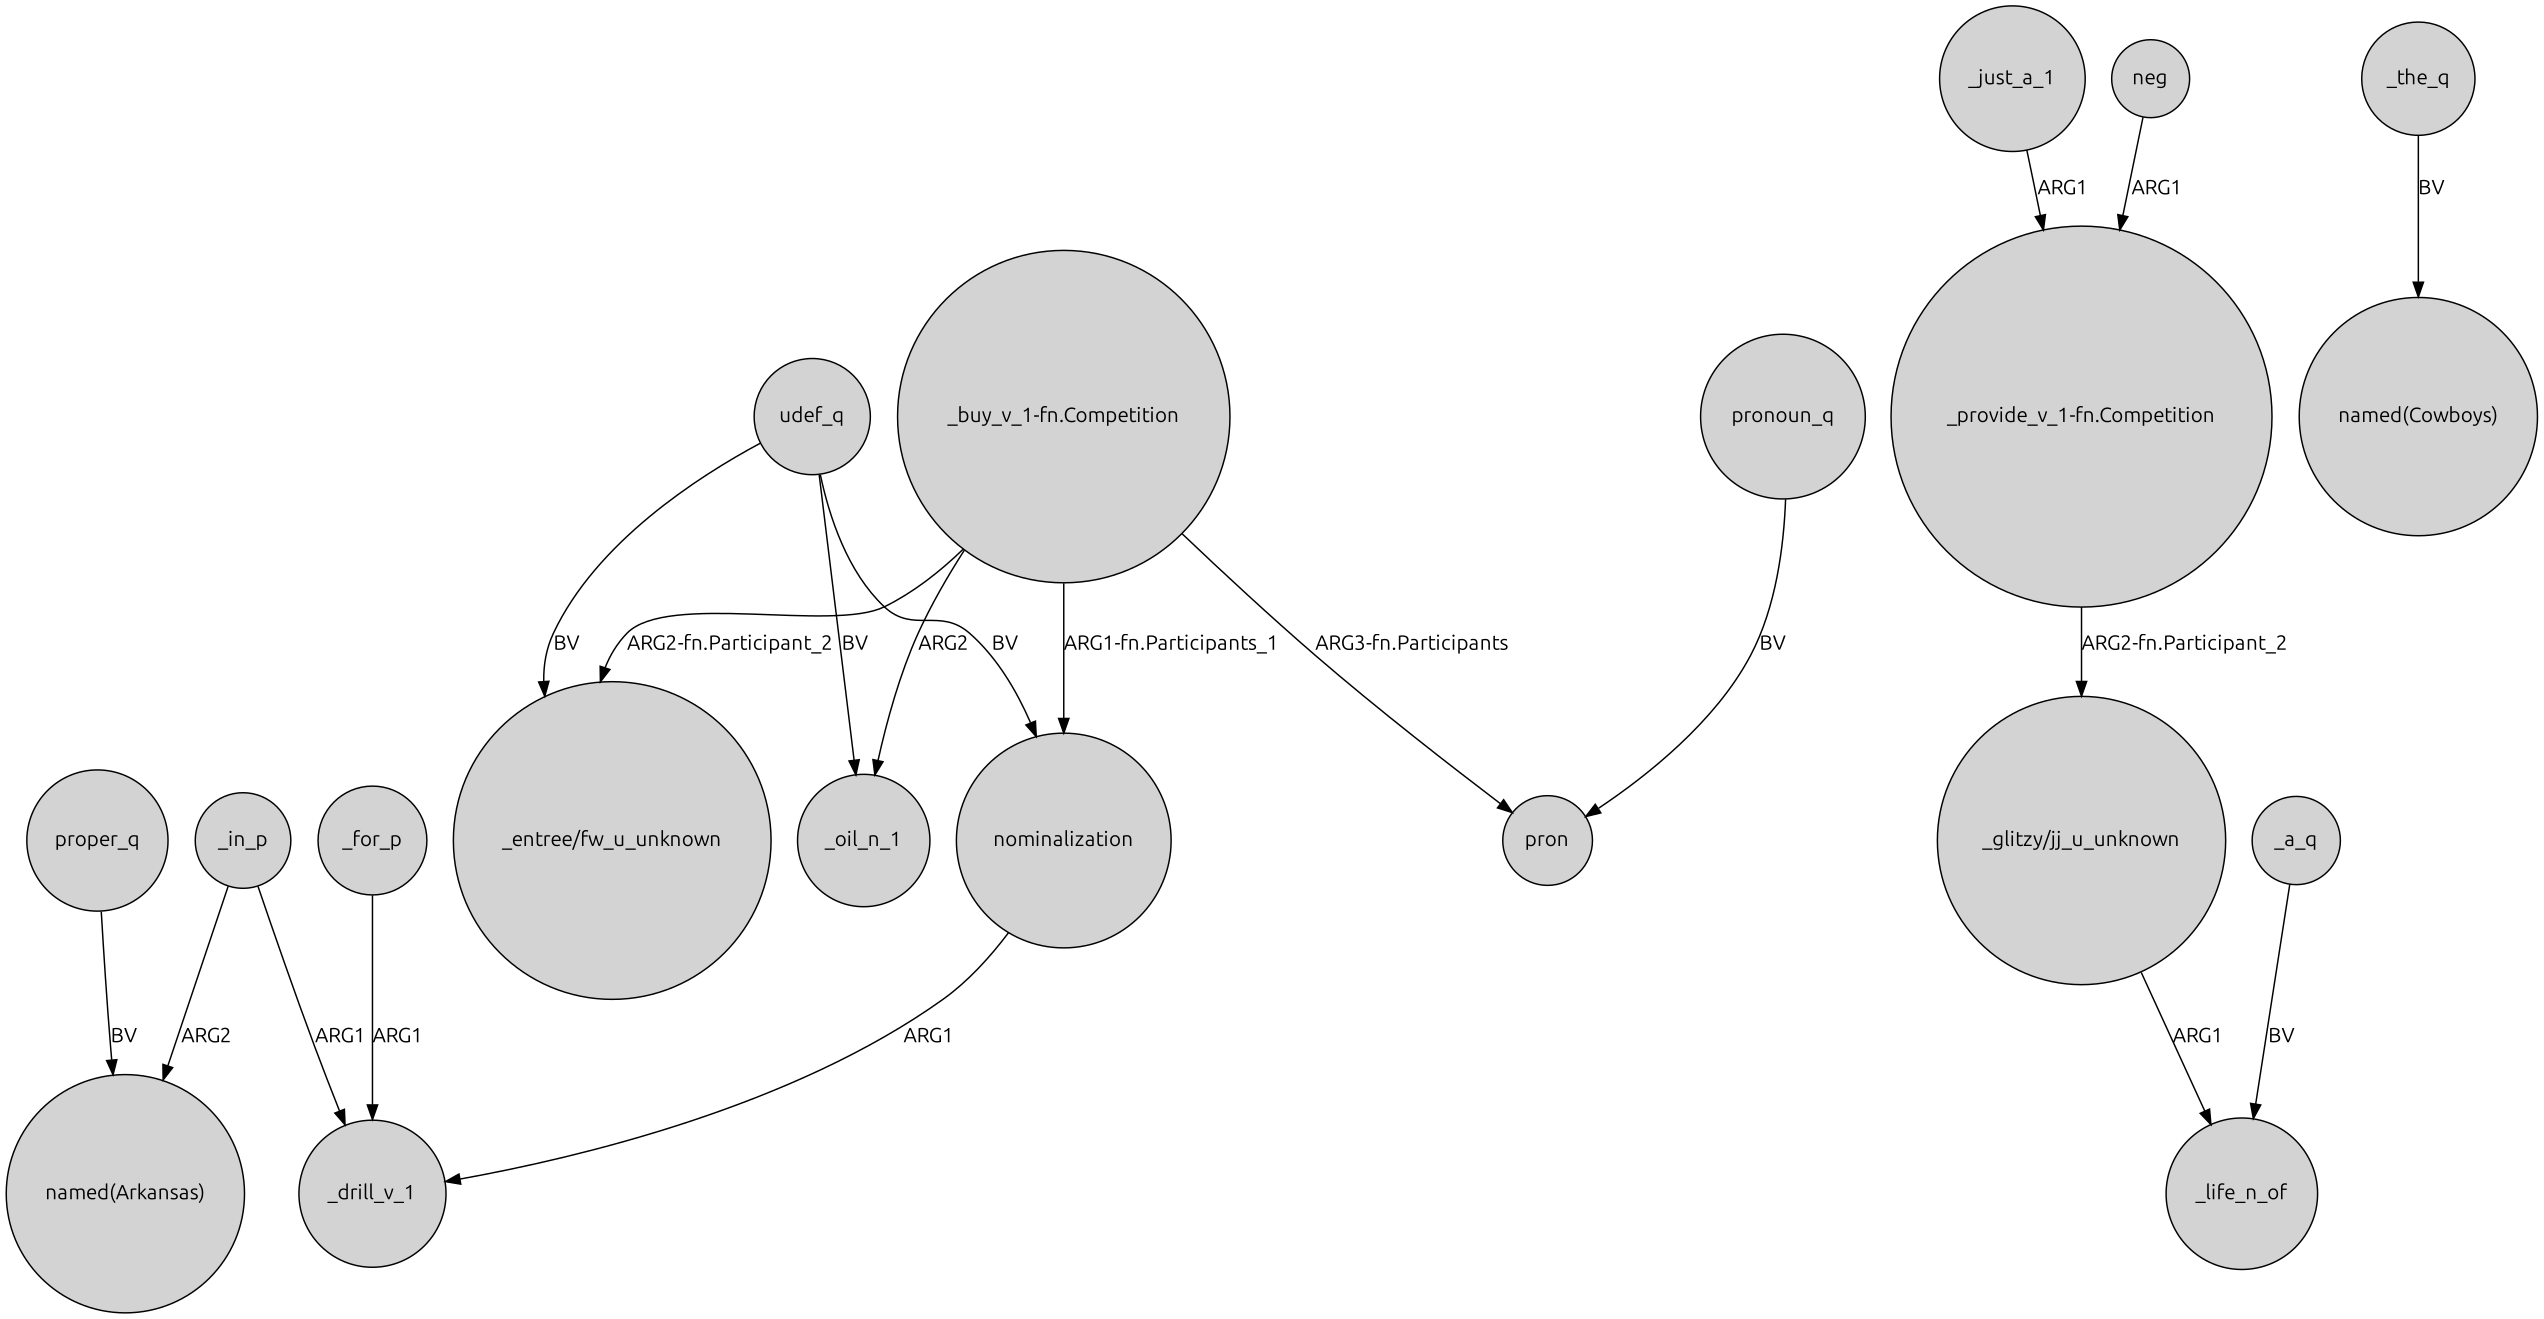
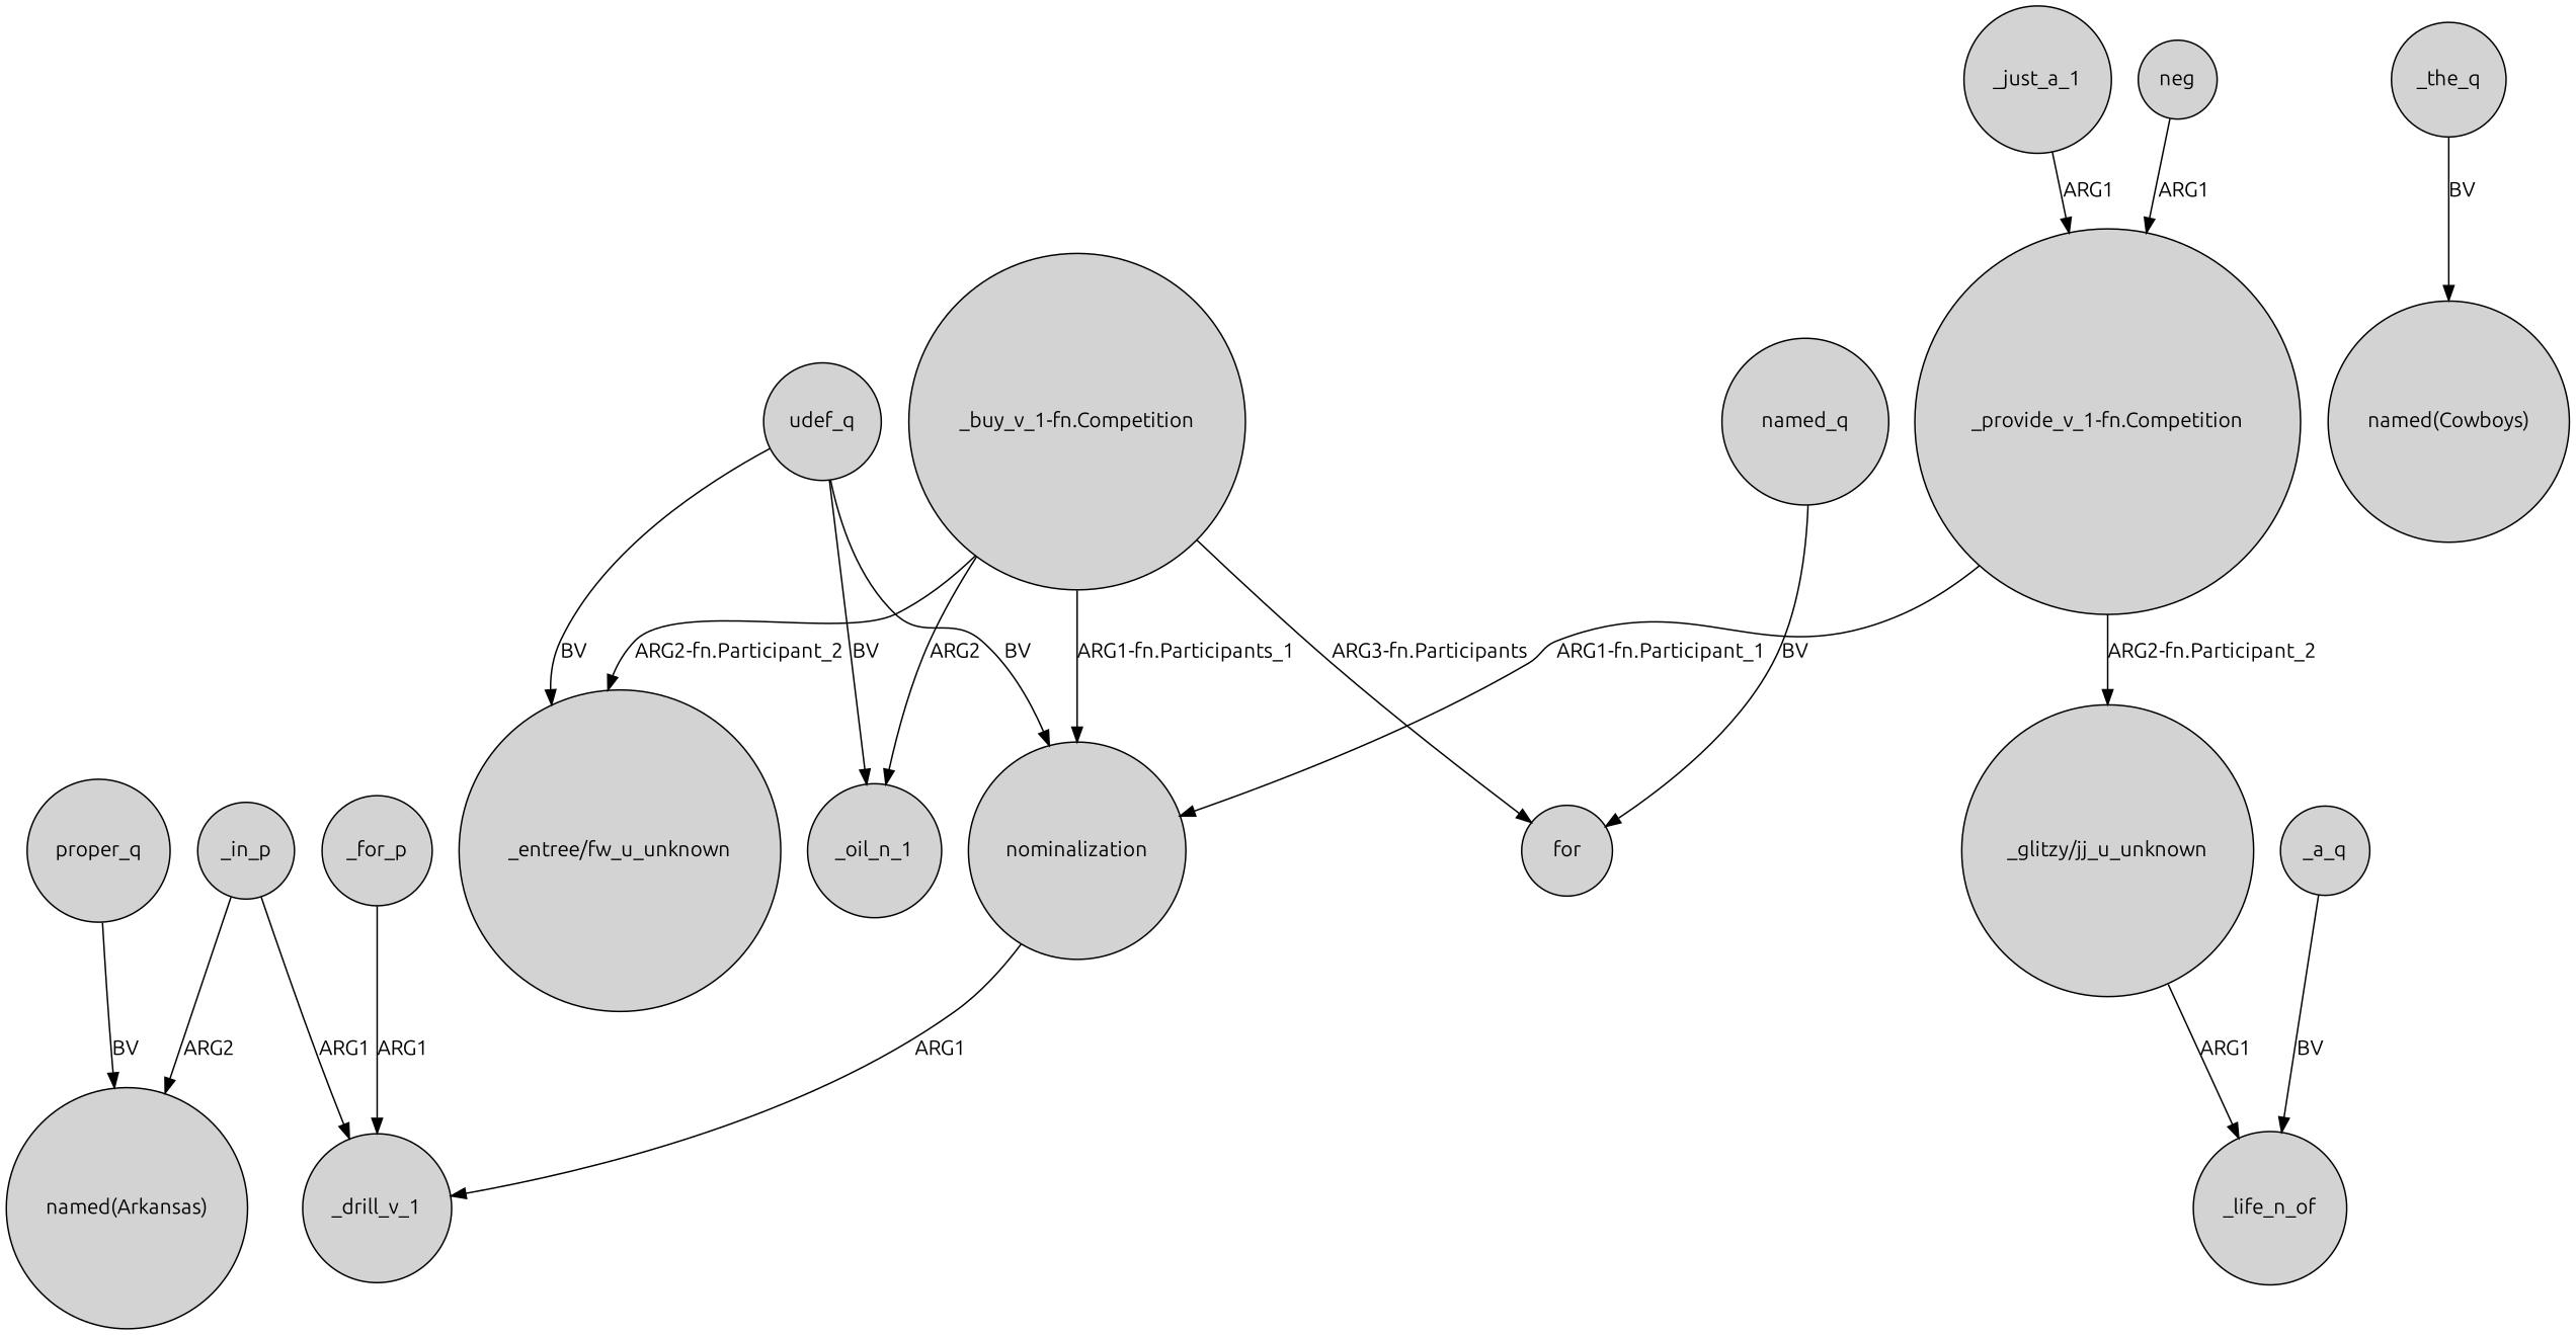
  digraph {
    fontname=Ubuntu
    node [fontname=Ubuntu shape=circle style=filled]
    edge [fontname=Ubuntu]
    "_provide_v_1-fn.Competition"
    nominalization
    "_glitzy/jj_u_unknown"
    _drill_v_1
    _in_p
    "named(Arkansas)"
    udef_q
    _oil_n_1
    "_entree/fw_u_unknown"
    _the_q
    "named(Cowboys)"
    _for_p
    _life_n_of
    _a_q
-   pronoun_q
-   pron
+   pronoun_q [label=named_q]
+   pron [label=for]
    _just_a_1
    "_buy_v_1-fn.Competition"
    proper_q
    neg
+   "_provide_v_1-fn.Competition" -> nominalization [label="ARG1-fn.Participant_1"]
    "_provide_v_1-fn.Competition" -> "_glitzy/jj_u_unknown" [label="ARG2-fn.Participant_2"]
    nominalization -> _drill_v_1 [label=ARG1]
    "_glitzy/jj_u_unknown" -> _life_n_of [label=ARG1]
    _in_p -> _drill_v_1 [label=ARG1]
    _in_p -> "named(Arkansas)" [label=ARG2]
    udef_q -> nominalization [label=BV]
    udef_q -> _oil_n_1 [label=BV]
    udef_q -> "_entree/fw_u_unknown" [label=BV]
    _the_q -> "named(Cowboys)" [label=BV]
    _for_p -> _drill_v_1 [label=ARG1]
    _a_q -> _life_n_of [label=BV]
    pronoun_q -> pron [label=BV]
    _just_a_1 -> "_provide_v_1-fn.Competition" [label=ARG1]
    "_buy_v_1-fn.Competition" -> nominalization [label="ARG1-fn.Participants_1"]
    "_buy_v_1-fn.Competition" -> _oil_n_1 [label=ARG2]
    "_buy_v_1-fn.Competition" -> "_entree/fw_u_unknown" [label="ARG2-fn.Participant_2"]
    "_buy_v_1-fn.Competition" -> pron [label="ARG3-fn.Participants"]
    proper_q -> "named(Arkansas)" [label=BV]
    neg -> "_provide_v_1-fn.Competition" [label=ARG1]
  }
